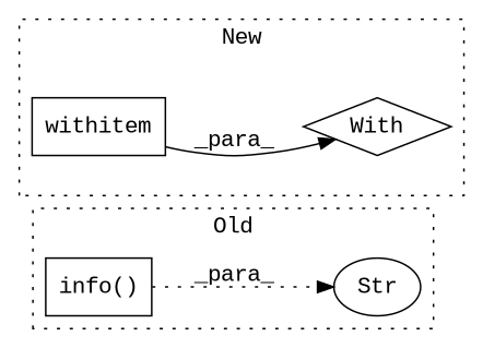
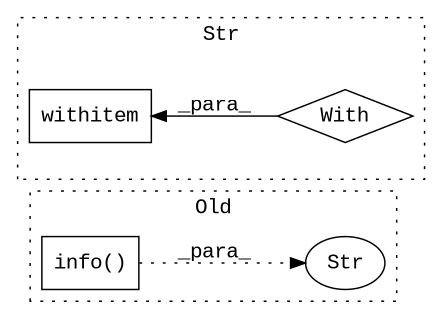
  digraph {
    fontname="Liberation Mono"
    rankdir=LR
    node [fontname="Liberation Mono" shape=box]
    edge [fontname="Liberation Mono"]
    n1 [a=75 l="12,1" label="info()" s="4906,4985"]
    n2 [a=66 l=22 label=Str s=4918 shape=ellipse]
    n3 [a=49 l=18 label=withitem s=6489]
    n4 [a=39 l="5,47" label=With s="6484,6507" shape=diamond]
    subgraph cluster_1 {
      label=Old
      style=dotted
      n1
      n2
    }
    subgraph cluster_2 {
-     label=New
+     label=Str
      style=dotted
      n3
      n4
    }
    n1 -> n2 [label=_para_ style=dotted]
-   n3 -> n4 [label=_para_ style=solid]
+   n4 -> n3 [label=_para_ style=solid]
  }
